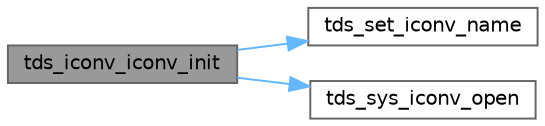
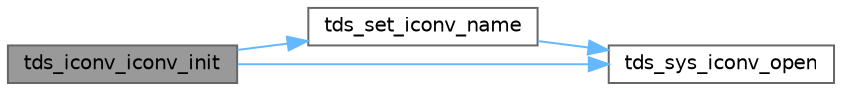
  digraph {
    rankdir=LR
    node [color=grey40 fillcolor=white fontname=Helvetica fontsize=10 shape=box style=filled]
    edge [color=steelblue1 fontname=Helvetica fontsize=10 labelfontname=Helvetica labelfontsize=10 style=solid]
    n1 [color=gray40 fillcolor=grey60 fontcolor=black height=0.2 label=tds_iconv_iconv_init width=0.4]
    n2 [height=0.2 label=tds_set_iconv_name width=0.4]
    n3 [height=0.2 label=tds_sys_iconv_open width=0.4]
    n1 -> n2
    n1 -> n3
+   n2 -> n3
  }
